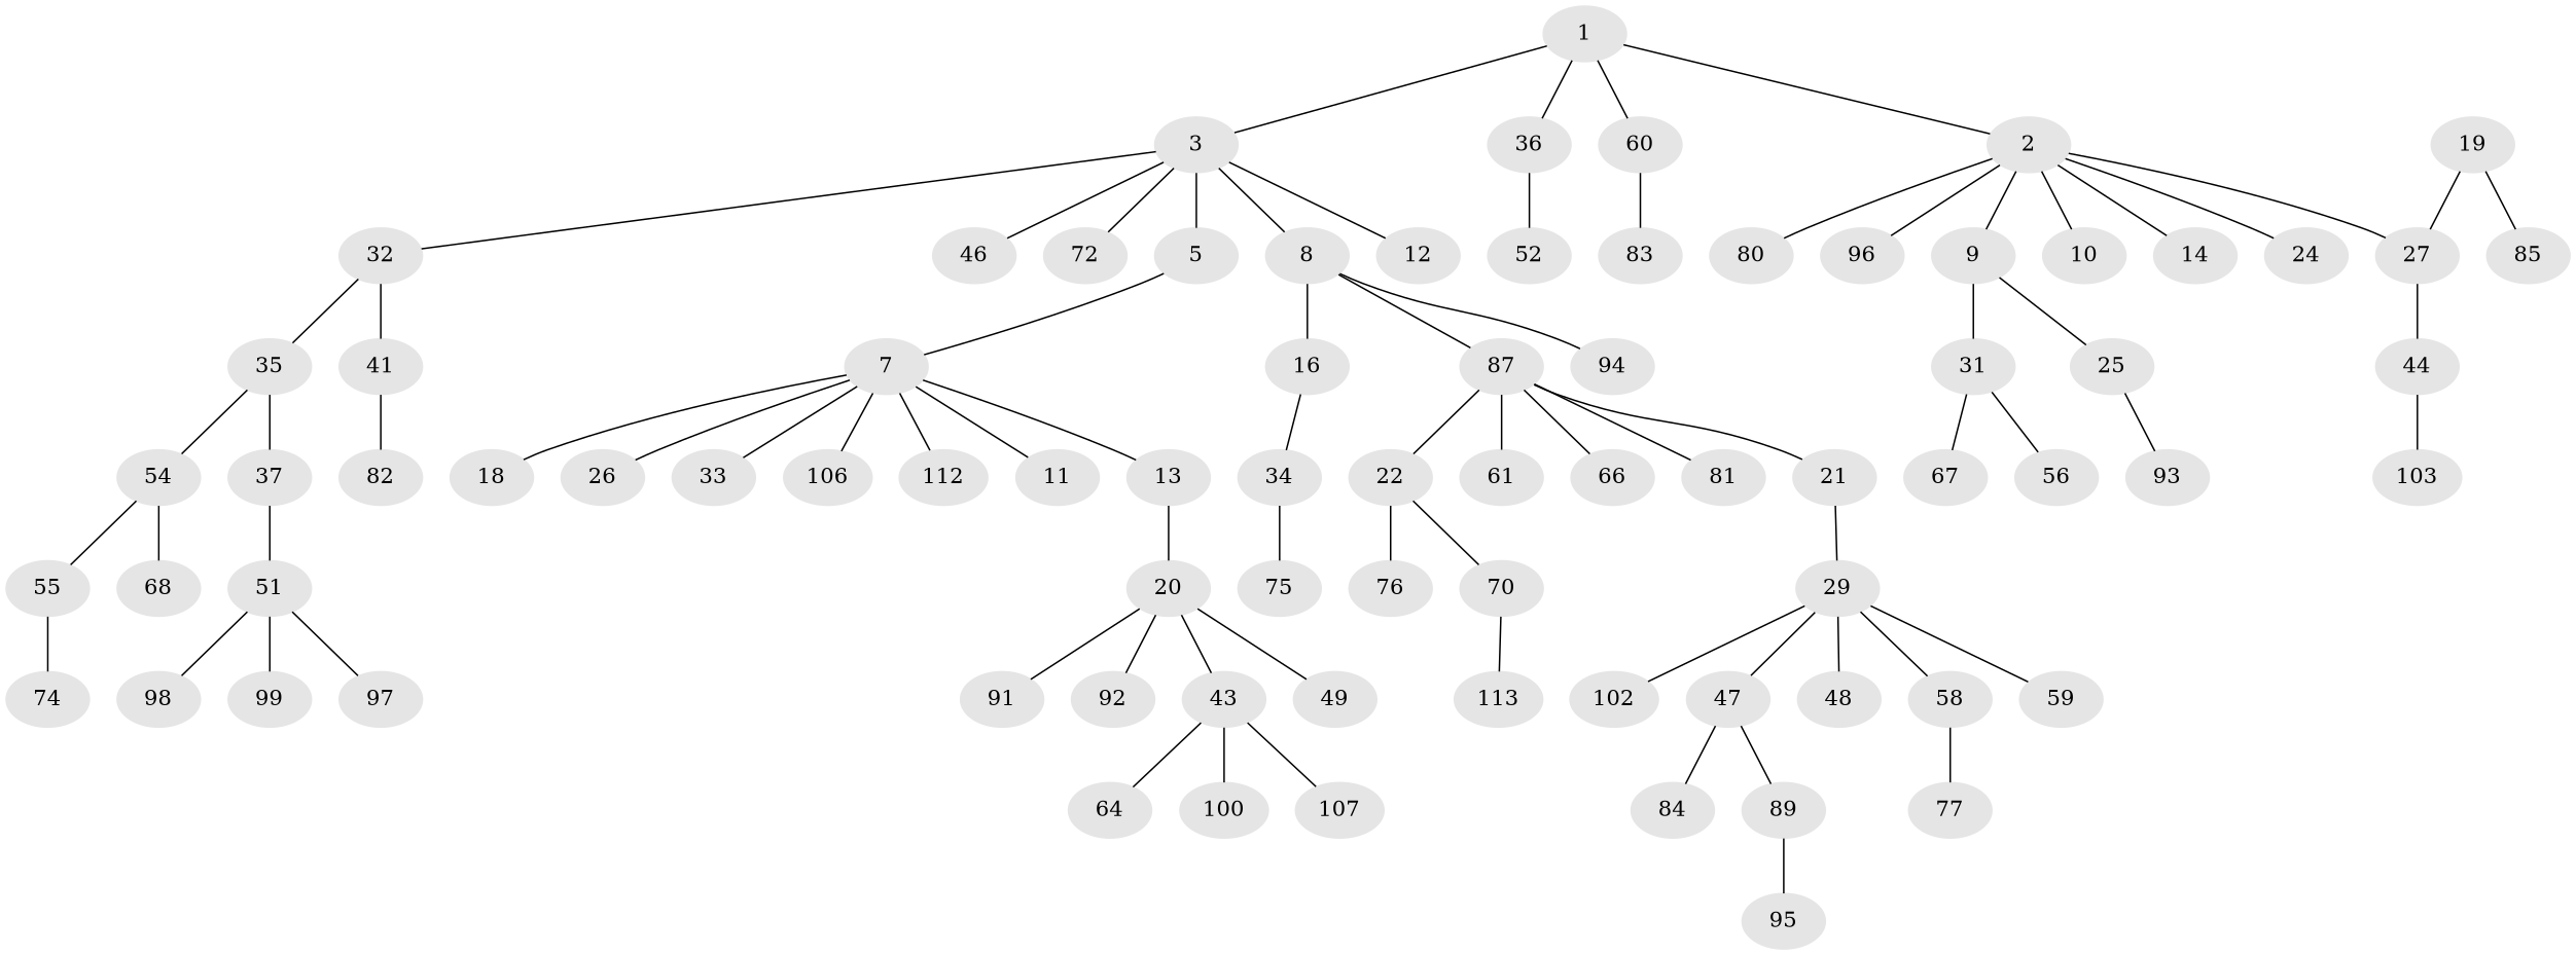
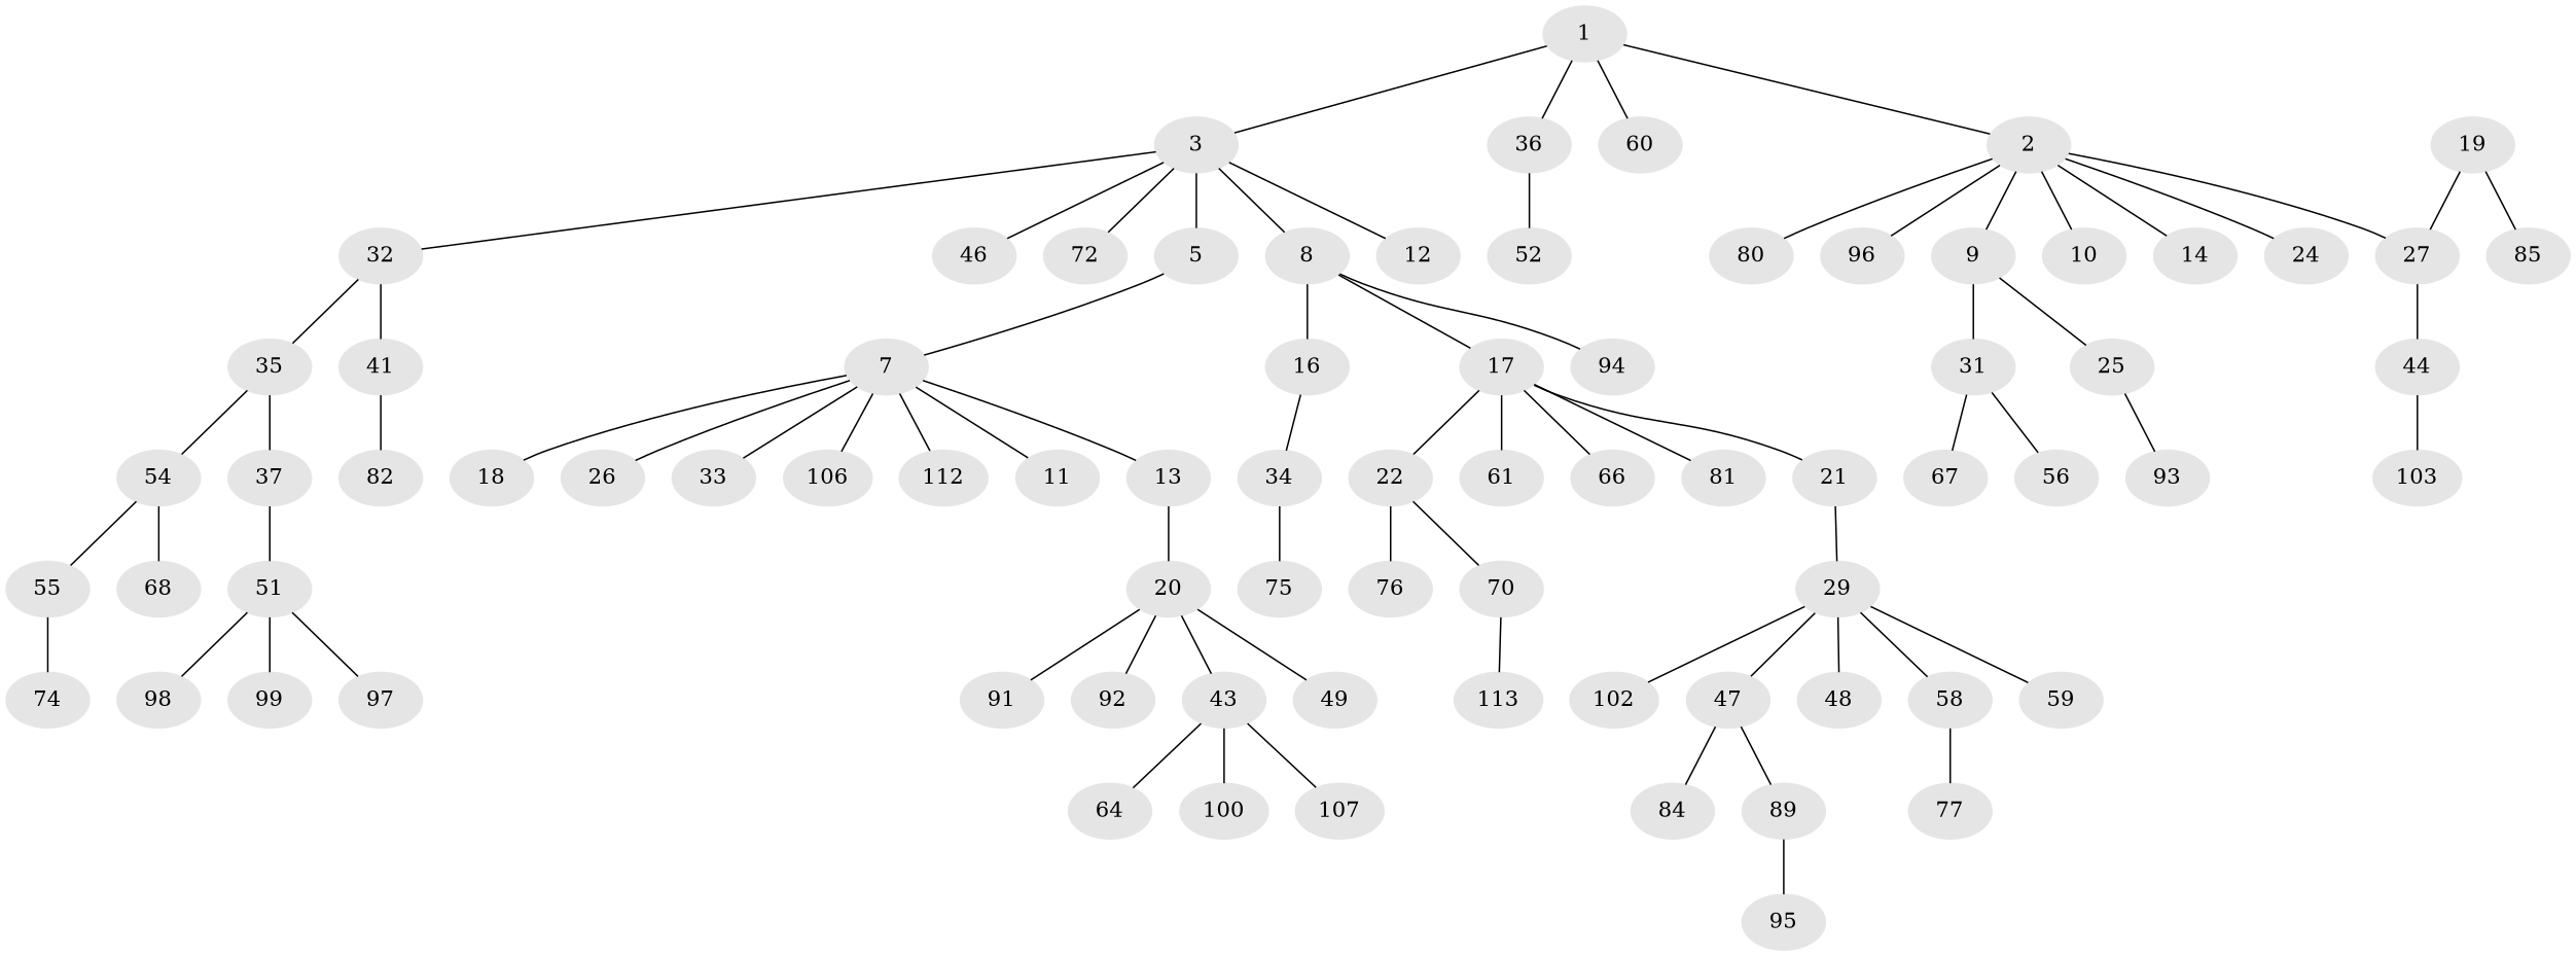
  graph {
    node [color=gray90 style=filled]
    1 [super="+30"]
    2 [super="+6"]
    3 [super="+4"]
    36
    60 [super="+73"]
    9
    10
    14 [super="+39"]
    24 [super="+110"]
    80
    96
    27 [super="+63"]
    5
    8 [super="+56"]
    12
    32 [super="+42"]
    46 [super="+69"]
    72
    52 [super="+86"]
-   83
    25 [super="+78"]
    31 [super="+50"]
    19 [super="+79"]
    85
    7 [super="+15"]
    16
-   17 [super="+23" label=87]
+   17 [super="+23"]
    94
    35 [super="+105"]
    41
    11 [super="+38"]
    13
    18
    26
    33 [super="+111"]
    106
    112
    20 [super="+28"]
    34 [super="+40"]
    21 [super="+87"]
    22 [super="+109"]
    61
    66
    81
    93 [super="+101"]
    n46 [label=56]
    67
    43 [super="+65"]
    49
    91
    92
    75
    29 [super="+45"]
    70 [super="+108"]
    76
    44 [super="+57"]
    64
    100
    107
    47 [super="+62"]
    48
    58
    59
    102
    113
    103
    84
    89 [super="+90"]
    77 [super="+104"]
    37
    54
    82
    51 [super="+71"]
    55
    68
    97
    98
    99
    95
    74 [super="+88"]
    1 -- 2
    1 -- 3
    1 -- 36
    1 -- 60
    2 -- 9
    2 -- 10
    2 -- 14
    2 -- 24
    2 -- 80
    2 -- 96
    2 -- 27
    3 -- 5
    3 -- 8
    3 -- 12
    3 -- 32
    3 -- 46
    3 -- 72
    36 -- 52
-   60 -- 83
    9 -- 25
    9 -- 31
    27 -- 44
    5 -- 7
    8 -- 16
    8 -- 17
    8 -- 94
    32 -- 35
    32 -- 41
    25 -- 93
    31 -- n46
    31 -- 67
    19 -- 27
    19 -- 85
    7 -- 11
    7 -- 13
    7 -- 18
    7 -- 26
    7 -- 33
    7 -- 106
    7 -- 112
    16 -- 34
    17 -- 21
    17 -- 22
    17 -- 61
    17 -- 66
    17 -- 81
    35 -- 37
    35 -- 54
    41 -- 82
    13 -- 20
    20 -- 43
    20 -- 49
    20 -- 91
    20 -- 92
    34 -- 75
    21 -- 29
    22 -- 70
    22 -- 76
    43 -- 64
    43 -- 100
    43 -- 107
    29 -- 47
    29 -- 48
    29 -- 58
    29 -- 59
    29 -- 102
    70 -- 113
    44 -- 103
    47 -- 84
    47 -- 89
    58 -- 77
    89 -- 95
    37 -- 51
    54 -- 55
    54 -- 68
    51 -- 97
    51 -- 98
    51 -- 99
    55 -- 74
  }
